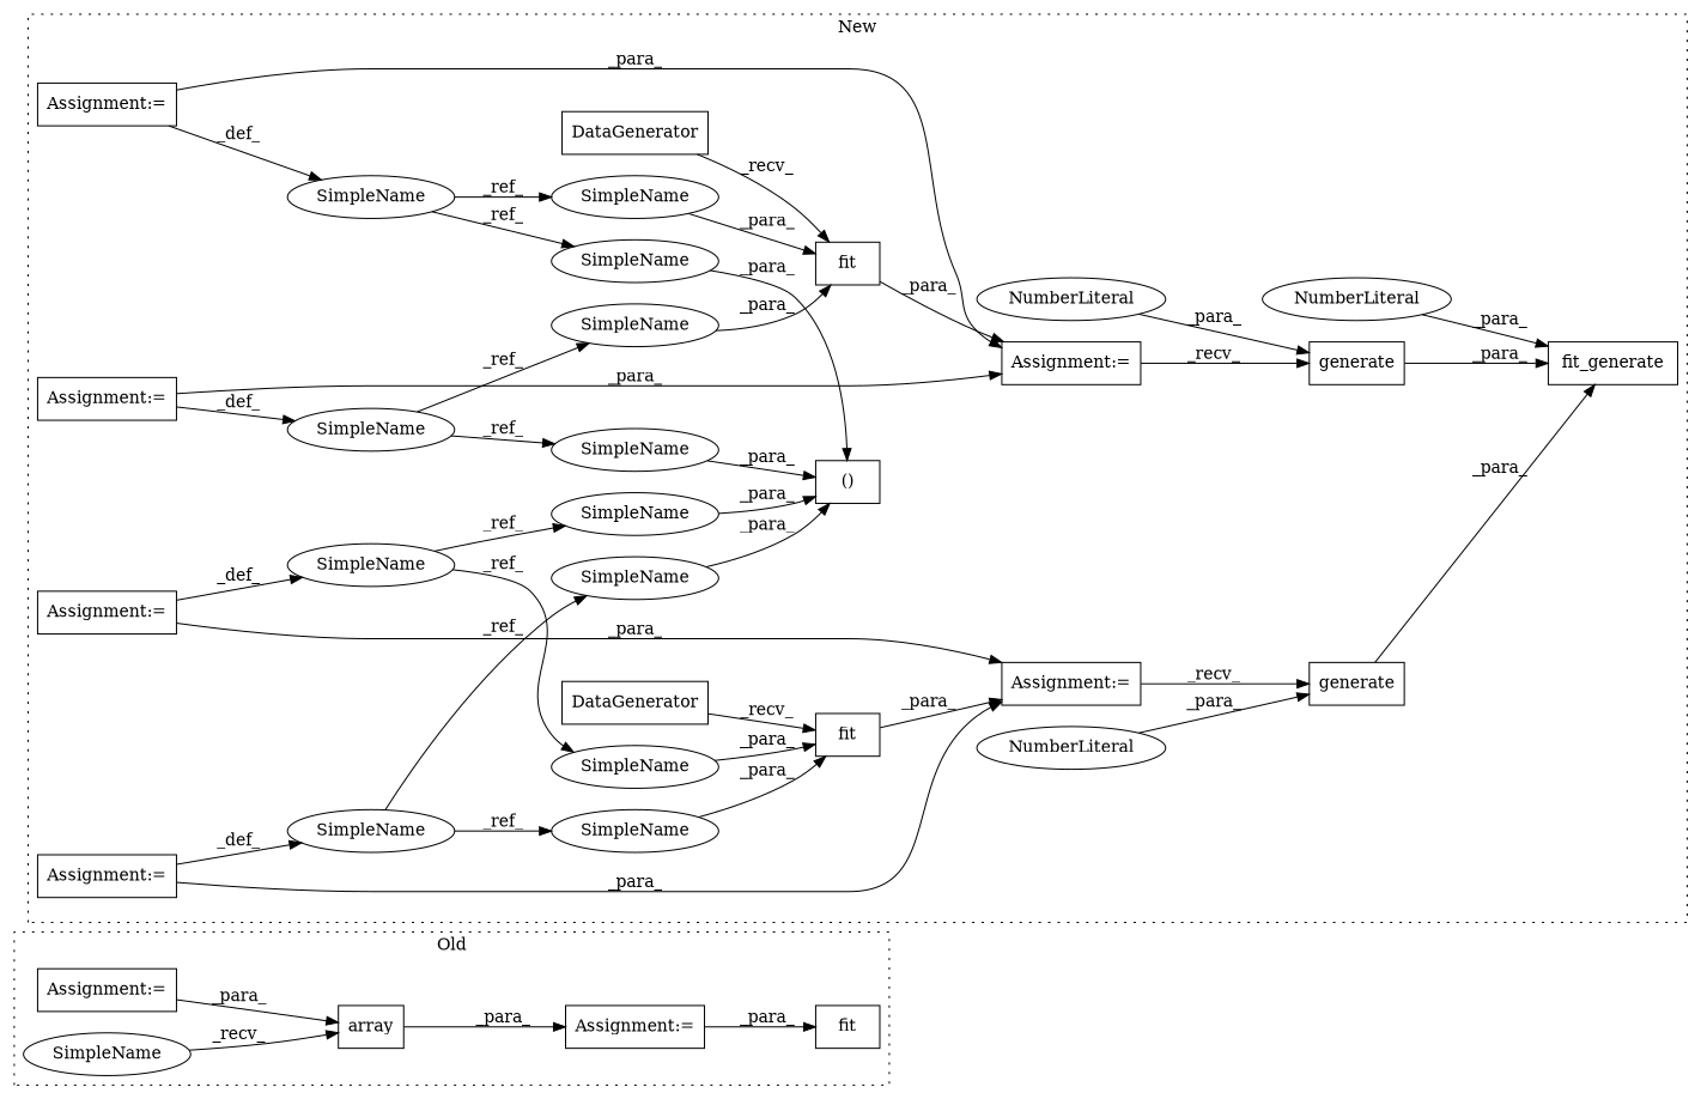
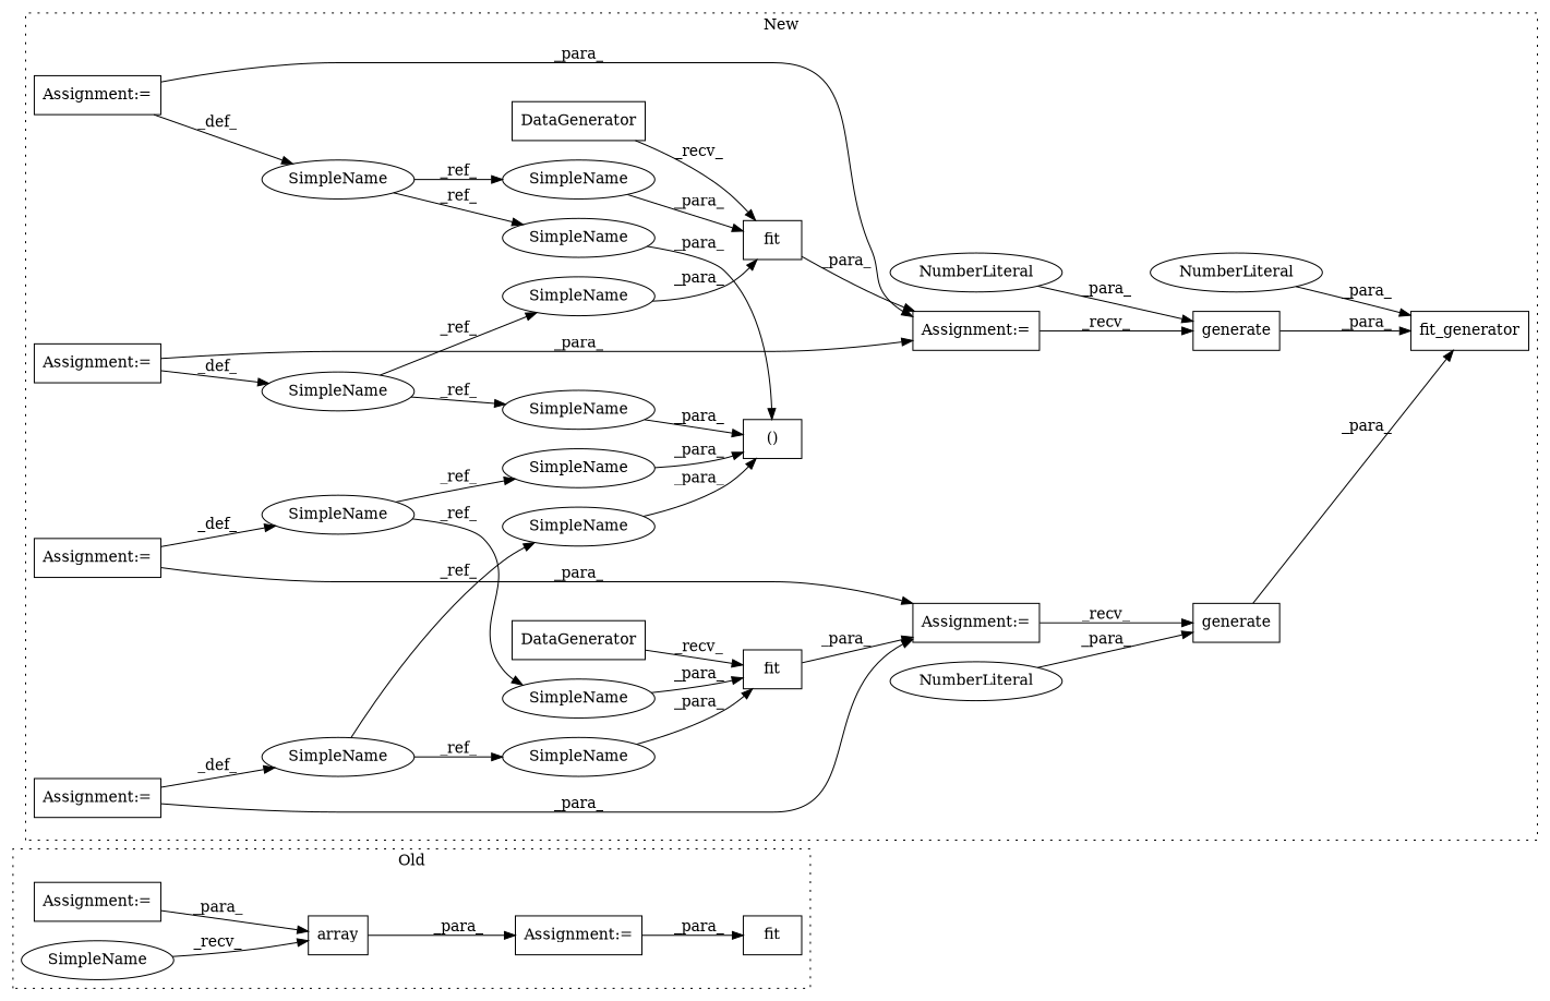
  digraph {
    rankdir=LR
    node [a=42 l=6 s=482 shape=box]
    n1 [a=32 l="6,1" label=array s="1362,1384"]
    n2 [a=32 l="4,1" label=fit s="1802,1840"]
    n3 [a=7 l=1 label="Assignment:=" s=1210]
    n4 [a=7 l=1 label="Assignment:=" s=1332]
    n5 [l=5 label=SimpleName s=1356 shape=ellipse]
-   n6 [a=32 l="14,1" label=fit_generate s="1709,1806"]
+   n6 [a=32 l="14,1" label=fit_generator s="1709,1806"]
    n7 [a=34 l=2 label=NumberLiteral s=1804 shape=ellipse]
    n8 [a=7 label="Assignment:="]
    n9 [a=106 l=65 label="()" s=1339]
    n10 [a=32 l="4,1" label=fit s="1571,1588"]
    n11 [l=7 label=SimpleName s=580 shape=ellipse]
    n12 [a=32 l="4,1" label=fit s="1510,1529"]
    n13 [a=32 l="9,1" label=generate s="1773,1802"]
    n14 [a=34 l=2 label=NumberLiteral s=1800 shape=ellipse]
    n15 [a=32 l="9,1" label=generate s="1733,1762"]
    n16 [a=34 l=2 label=NumberLiteral s=1760 shape=ellipse]
    n17 [label=SimpleName shape=ellipse]
    n18 [l=7 label=SimpleName s=279 shape=ellipse]
    n19 [label=SimpleName s=263 shape=ellipse]
    n20 [a=32 l="14,1" label=DataGenerator s="1484,1508"]
    n21 [a=7 l=1 label="Assignment:=" s=1544]
    n22 [a=32 l="14,1" label=DataGenerator s="1545,1569"]
    n23 [a=7 label="Assignment:=" s=263]
    n24 [a=7 l=1 label="Assignment:=" s=1483]
    n25 [a=7 l=7 label="Assignment:=" s=580]
    n26 [a=7 l=7 label="Assignment:=" s=279]
    n27 [l=7 label=SimpleName s=1339 shape=ellipse]
    n28 [l=7 label=SimpleName s=1514 shape=ellipse]
    n29 [label=SimpleName s=1398 shape=ellipse]
    n30 [label=SimpleName s=1582 shape=ellipse]
    n31 [label=SimpleName s=1575 shape=ellipse]
    n32 [label=SimpleName s=1359 shape=ellipse]
    n33 [l=7 label=SimpleName s=1378 shape=ellipse]
    n34 [l=7 label=SimpleName s=1522 shape=ellipse]
    subgraph cluster_1 {
      label=Old
      style=dotted
      n1
      n2
      n3
      n4
      n5
    }
    subgraph cluster_2 {
      label=New
      style=dotted
      n6
      n7
      n8
      n9
      n10
      n11
      n12
      n13
      n14
      n15
      n16
      n17
      n18
      n19
      n20
      n21
      n22
      n23
      n24
      n25
      n26
      n27
      n28
      n29
      n30
      n31
      n32
      n33
      n34
    }
    n1 -> n4 [label=_para_]
    n3 -> n1 [label=_para_]
    n4 -> n2 [label=_para_]
    n5 -> n1 [label=_recv_]
    n7 -> n6 [label=_para_]
    n8 -> n17 [label=_def_]
    n8 -> n21 [label=_para_]
    n10 -> n21 [label=_para_]
    n11 -> n27 [label=_ref_]
    n11 -> n28 [label=_ref_]
    n12 -> n24 [label=_para_]
    n13 -> n6 [label=_para_]
    n14 -> n13 [label=_para_]
    n15 -> n6 [label=_para_]
    n16 -> n15 [label=_para_]
    n17 -> n29 [label=_ref_]
    n17 -> n30 [label=_ref_]
    n18 -> n33 [label=_ref_]
    n18 -> n34 [label=_ref_]
    n19 -> n31 [label=_ref_]
    n19 -> n32 [label=_ref_]
    n20 -> n12 [label=_recv_]
    n21 -> n13 [label=_recv_]
    n22 -> n10 [label=_recv_]
    n23 -> n19 [label=_def_]
    n23 -> n21 [label=_para_]
    n24 -> n15 [label=_recv_]
    n25 -> n11 [label=_def_]
    n25 -> n24 [label=_para_]
    n26 -> n18 [label=_def_]
    n26 -> n24 [label=_para_]
    n27 -> n9 [label=_para_]
    n28 -> n12 [label=_para_]
    n29 -> n9 [label=_para_]
    n30 -> n10 [label=_para_]
    n31 -> n10 [label=_para_]
    n32 -> n9 [label=_para_]
    n33 -> n9 [label=_para_]
    n34 -> n12 [label=_para_]
  }
